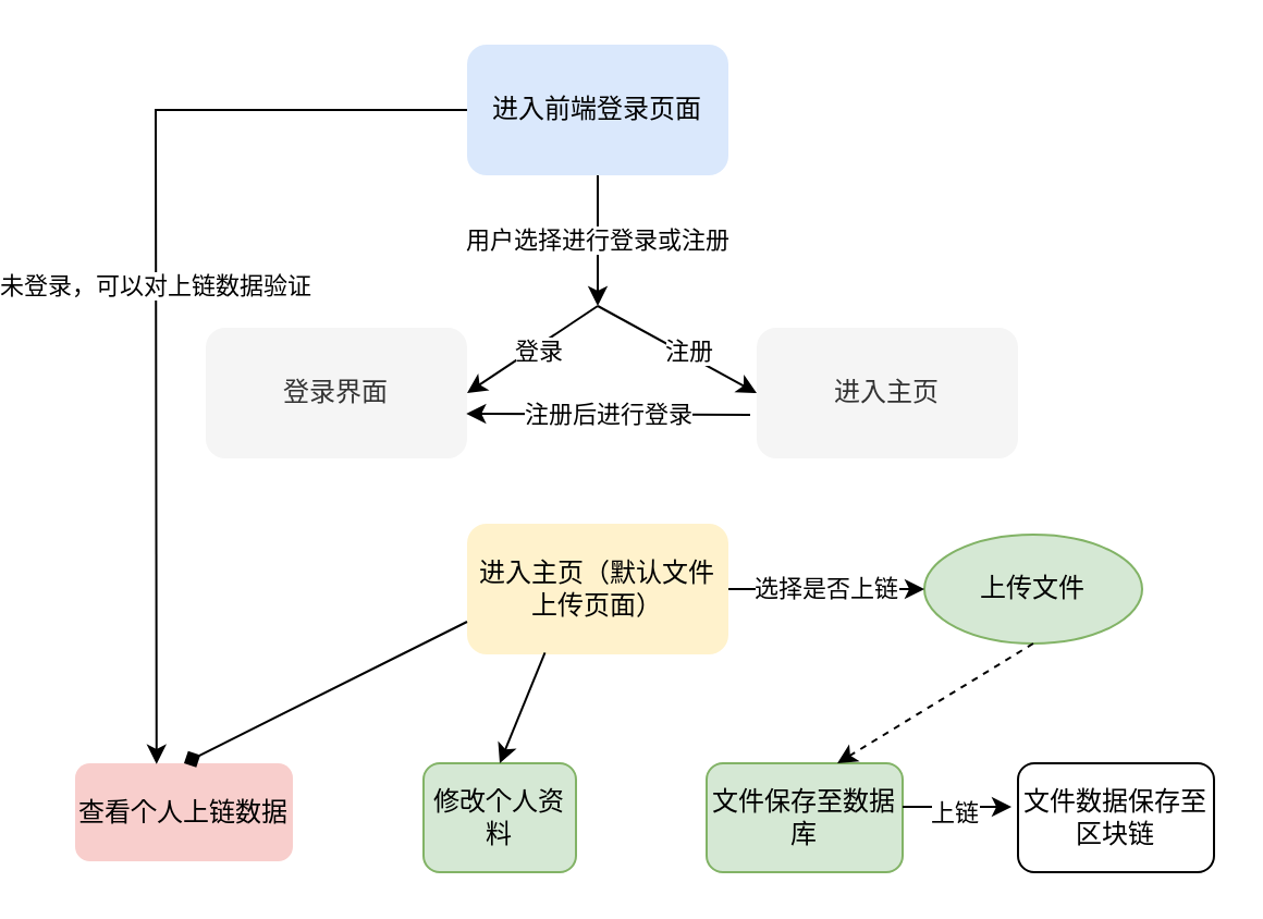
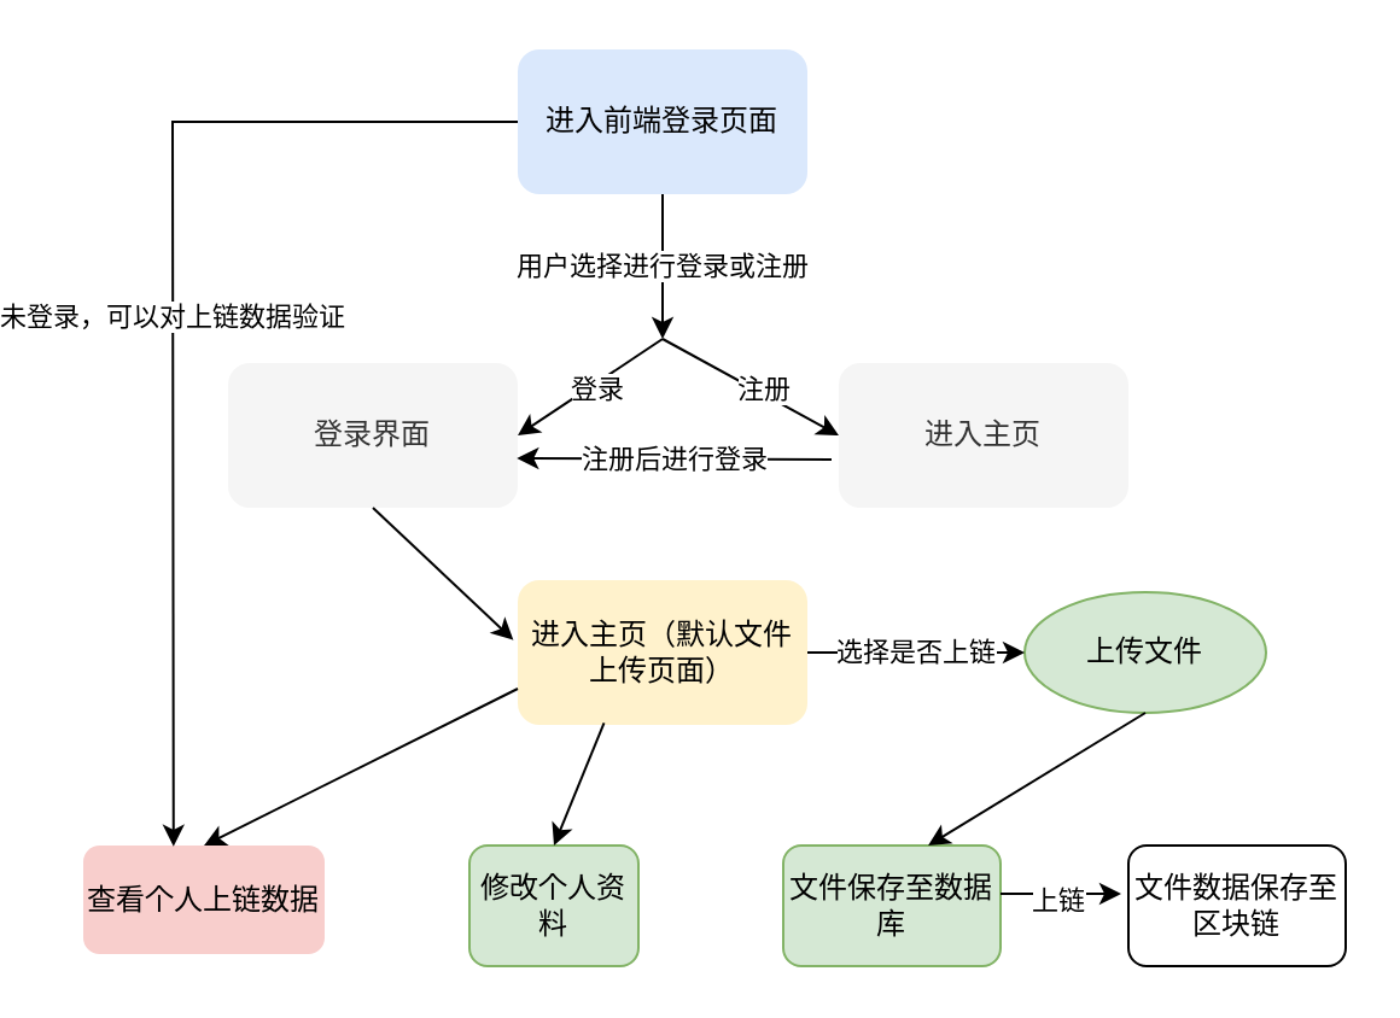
  <mxCell id="0" />
  <mxCell id="1" parent="0" />
  <mxCell id="2" value="进入前端登录页面" style="rounded=1;whiteSpace=wrap;html=1;fillColor=#dae8fc;strokeColor=none;" vertex="1" parent="1"><mxGeometry x="200" y="20" width="120" height="60" as="geometry" /></mxCell>
  <mxCell id="3" value="登录界面" style="rounded=1;whiteSpace=wrap;html=1;fillColor=#f5f5f5;fontColor=#333333;strokeColor=none;" vertex="1" parent="1"><mxGeometry x="80" y="150" width="120" height="60" as="geometry" /></mxCell>
  <mxCell id="4" value="进入主页" style="rounded=1;whiteSpace=wrap;html=1;fillColor=#f5f5f5;fontColor=#333333;strokeColor=none;" vertex="1" parent="1"><mxGeometry x="333" y="150" width="120" height="60" as="geometry" /></mxCell>
  <mxCell id="5" value="用户选择进行登录或注册" style="endArrow=classic;html=1;rounded=0;exitX=0.5;exitY=1;exitDx=0;exitDy=0;" edge="1" parent="1" source="2"><mxGeometry width="50" height="50" relative="1" as="geometry"><mxPoint x="220" y="260" as="sourcePoint" /><mxPoint x="260" y="140" as="targetPoint" /></mxGeometry></mxCell>
  <mxCell id="6" value="" style="endArrow=classic;html=1;rounded=0;entryX=1;entryY=0.5;entryDx=0;entryDy=0;" edge="1" parent="1" target="3"><mxGeometry width="50" height="50" relative="1" as="geometry"><mxPoint x="260" y="140" as="sourcePoint" /><mxPoint x="270" y="210" as="targetPoint" /></mxGeometry></mxCell>
  <mxCell id="7" value="登录" style="edgeLabel;html=1;align=center;verticalAlign=middle;resizable=0;points=[];" vertex="1" connectable="0" parent="6"><mxGeometry x="-0.054" y="2" relative="1" as="geometry"><mxPoint as="offset" /></mxGeometry></mxCell>
  <mxCell id="8" value="" style="endArrow=classic;html=1;rounded=0;entryX=0;entryY=0.5;entryDx=0;entryDy=0;" edge="1" parent="1" target="4"><mxGeometry width="50" height="50" relative="1" as="geometry"><mxPoint x="260" y="140" as="sourcePoint" /><mxPoint x="270" y="210" as="targetPoint" /></mxGeometry></mxCell>
  <mxCell id="9" value="注册" style="edgeLabel;html=1;align=center;verticalAlign=middle;resizable=0;points=[];" vertex="1" connectable="0" parent="8"><mxGeometry x="-0.289" y="2" relative="1" as="geometry"><mxPoint x="14" y="8" as="offset" /></mxGeometry></mxCell>
  <mxCell id="10" value="注册后进行登录" style="endArrow=classic;html=1;rounded=0;entryX=0.997;entryY=0.658;entryDx=0;entryDy=0;entryPerimeter=0;" edge="1" parent="1" target="3"><mxGeometry width="50" height="50" relative="1" as="geometry"><mxPoint x="330" y="190" as="sourcePoint" /><mxPoint x="270" y="210" as="targetPoint" /></mxGeometry></mxCell>
  <mxCell id="11" value="进入主页（默认文件上传页面）" style="rounded=1;whiteSpace=wrap;html=1;fillColor=#fff2cc;strokeColor=none;" vertex="1" parent="1"><mxGeometry x="200" y="240" width="120" height="60" as="geometry" /></mxCell>
+ <mxCell id="12" value="" style="endArrow=classic;html=1;rounded=0;entryX=-0.015;entryY=0.414;entryDx=0;entryDy=0;entryPerimeter=0;exitX=0.5;exitY=1;exitDx=0;exitDy=0;" edge="1" parent="1" source="3" target="11"><mxGeometry width="50" height="50" relative="1" as="geometry"><mxPoint x="220" y="310" as="sourcePoint" /><mxPoint x="270" y="260" as="targetPoint" /></mxGeometry></mxCell>
  <mxCell id="13" value="修改个人资料" style="rounded=1;whiteSpace=wrap;html=1;fillColor=#d5e8d4;strokeColor=#82b366;" vertex="1" parent="1"><mxGeometry x="180" y="350" width="70" height="50" as="geometry" /></mxCell>
  <mxCell id="14" value="" style="endArrow=classic;html=1;rounded=0;entryX=0.5;entryY=0;entryDx=0;entryDy=0;exitX=0.298;exitY=0.987;exitDx=0;exitDy=0;exitPerimeter=0;" edge="1" parent="1" source="11" target="13"><mxGeometry width="50" height="50" relative="1" as="geometry"><mxPoint x="220" y="300" as="sourcePoint" /><mxPoint x="215" y="360" as="targetPoint" /></mxGeometry></mxCell>
  <mxCell id="15" value="上传文件" style="ellipse;whiteSpace=wrap;html=1;fillColor=#d5e8d4;strokeColor=#82b366;" vertex="1" parent="1"><mxGeometry x="410" y="245" width="100" height="50" as="geometry" /></mxCell>
  <mxCell id="16" value="选择是否上链" style="endArrow=classic;html=1;rounded=0;entryX=0;entryY=0.5;entryDx=0;entryDy=0;" edge="1" parent="1" target="15"><mxGeometry width="50" height="50" relative="1" as="geometry"><mxPoint x="320" y="270" as="sourcePoint" /><mxPoint x="370" y="220" as="targetPoint" /></mxGeometry></mxCell>
  <mxCell id="17" value="文件数据保存至区块链" style="rounded=1;whiteSpace=wrap;html=1;" vertex="1" parent="1"><mxGeometry x="453" y="350" width="90" height="50" as="geometry" /></mxCell>
  <mxCell id="18" value="文件保存至数据库" style="rounded=1;whiteSpace=wrap;html=1;fillColor=#d5e8d4;strokeColor=#82b366;" vertex="1" parent="1"><mxGeometry x="310" y="350" width="90" height="50" as="geometry" /></mxCell>
- <mxCell id="19" value="" style="endArrow=classic;html=1;rounded=0;entryX=0.667;entryY=0;entryDx=0;entryDy=0;entryPerimeter=0;exitX=0.5;exitY=1;exitDx=0;exitDy=0;dashed=1;" edge="1" parent="1" source="15" target="18"><mxGeometry width="50" height="50" relative="1" as="geometry"><mxPoint x="300" y="290" as="sourcePoint" /><mxPoint x="350" y="240" as="targetPoint" /></mxGeometry></mxCell>
+ <mxCell id="19" value="" style="endArrow=classic;html=1;rounded=0;entryX=0.667;entryY=0;entryDx=0;entryDy=0;entryPerimeter=0;exitX=0.5;exitY=1;exitDx=0;exitDy=0;" edge="1" parent="1" source="15" target="18"><mxGeometry width="50" height="50" relative="1" as="geometry"><mxPoint x="300" y="290" as="sourcePoint" /><mxPoint x="350" y="240" as="targetPoint" /></mxGeometry></mxCell>
  <mxCell id="20" value="" style="endArrow=classic;html=1;rounded=0;" edge="1" parent="1"><mxGeometry width="50" height="50" relative="1" as="geometry"><mxPoint x="400" y="370" as="sourcePoint" /><mxPoint x="450" y="370" as="targetPoint" /></mxGeometry></mxCell>
  <mxCell id="21" value="上链" style="edgeLabel;html=1;align=center;verticalAlign=middle;resizable=0;points=[];" vertex="1" connectable="0" parent="20"><mxGeometry x="-0.09" y="-2" relative="1" as="geometry"><mxPoint as="offset" /></mxGeometry></mxCell>
  <mxCell id="22" value="查看个人上链数据" style="rounded=1;whiteSpace=wrap;html=1;fillColor=#f8cecc;strokeColor=none;" vertex="1" parent="1"><mxGeometry x="20" y="350" width="100" height="45" as="geometry" /></mxCell>
- <mxCell id="23" value="" style="endArrow=diamond;html=1;rounded=0;exitX=0;exitY=0.75;exitDx=0;exitDy=0;entryX=0.5;entryY=0;entryDx=0;entryDy=0;" edge="1" parent="1" source="11" target="22"><mxGeometry width="50" height="50" relative="1" as="geometry"><mxPoint x="230" y="230" as="sourcePoint" /><mxPoint x="280" y="180" as="targetPoint" /></mxGeometry></mxCell>
+ <mxCell id="23" value="" style="endArrow=classic;html=1;rounded=0;exitX=0;exitY=0.75;exitDx=0;exitDy=0;entryX=0.5;entryY=0;entryDx=0;entryDy=0;" edge="1" parent="1" source="11" target="22"><mxGeometry width="50" height="50" relative="1" as="geometry"><mxPoint x="230" y="230" as="sourcePoint" /><mxPoint x="280" y="180" as="targetPoint" /></mxGeometry></mxCell>
  <mxCell id="24" value="" style="endArrow=classic;html=1;rounded=0;exitX=0;exitY=0.5;exitDx=0;exitDy=0;entryX=0.374;entryY=0.009;entryDx=0;entryDy=0;entryPerimeter=0;" edge="1" parent="1" source="2" target="22"><mxGeometry width="50" height="50" relative="1" as="geometry"><mxPoint x="130" y="75" as="sourcePoint" /><mxPoint x="50" y="50" as="targetPoint" /><Array as="points"><mxPoint x="57" y="50" /></Array></mxGeometry></mxCell>
  <mxCell id="25" value="未登录，可以对上链数据验证" style="edgeLabel;html=1;align=center;verticalAlign=middle;resizable=0;points=[];" vertex="1" connectable="0" parent="24"><mxGeometry x="0.109" y="-1" relative="1" as="geometry"><mxPoint y="-23" as="offset" /></mxGeometry></mxCell>
